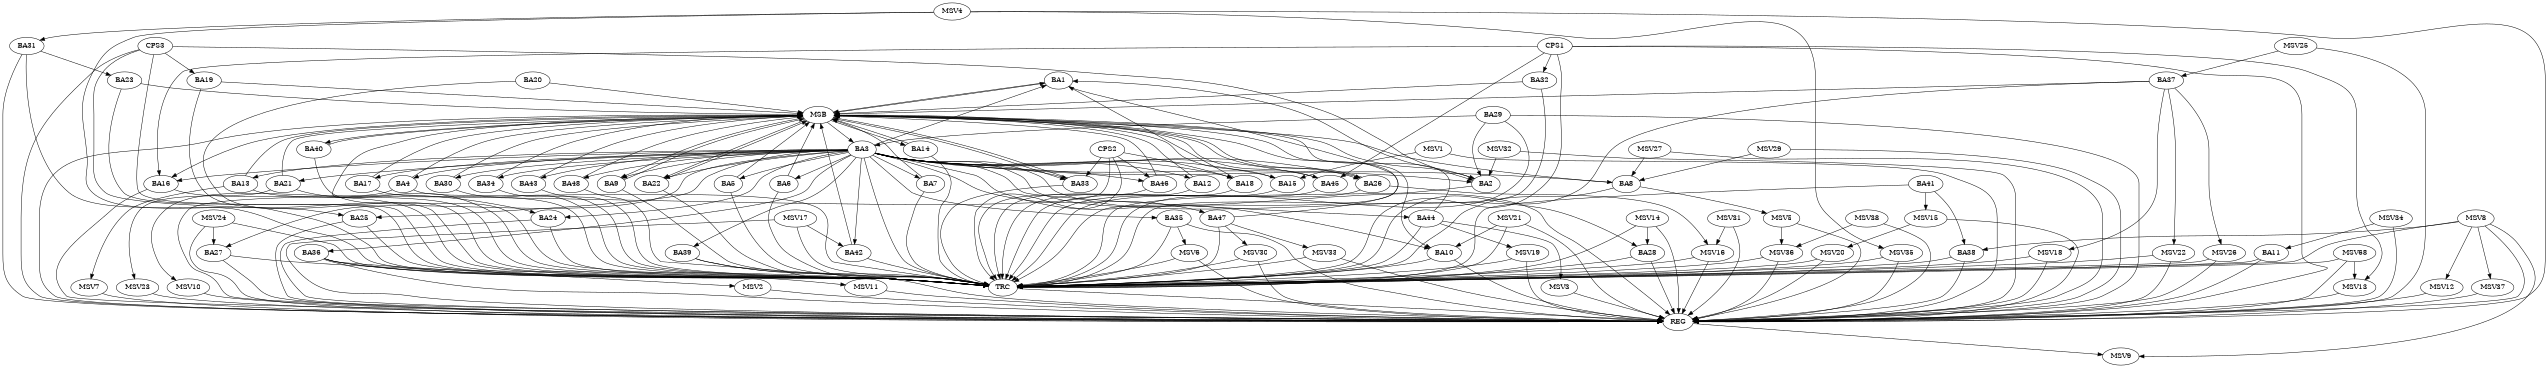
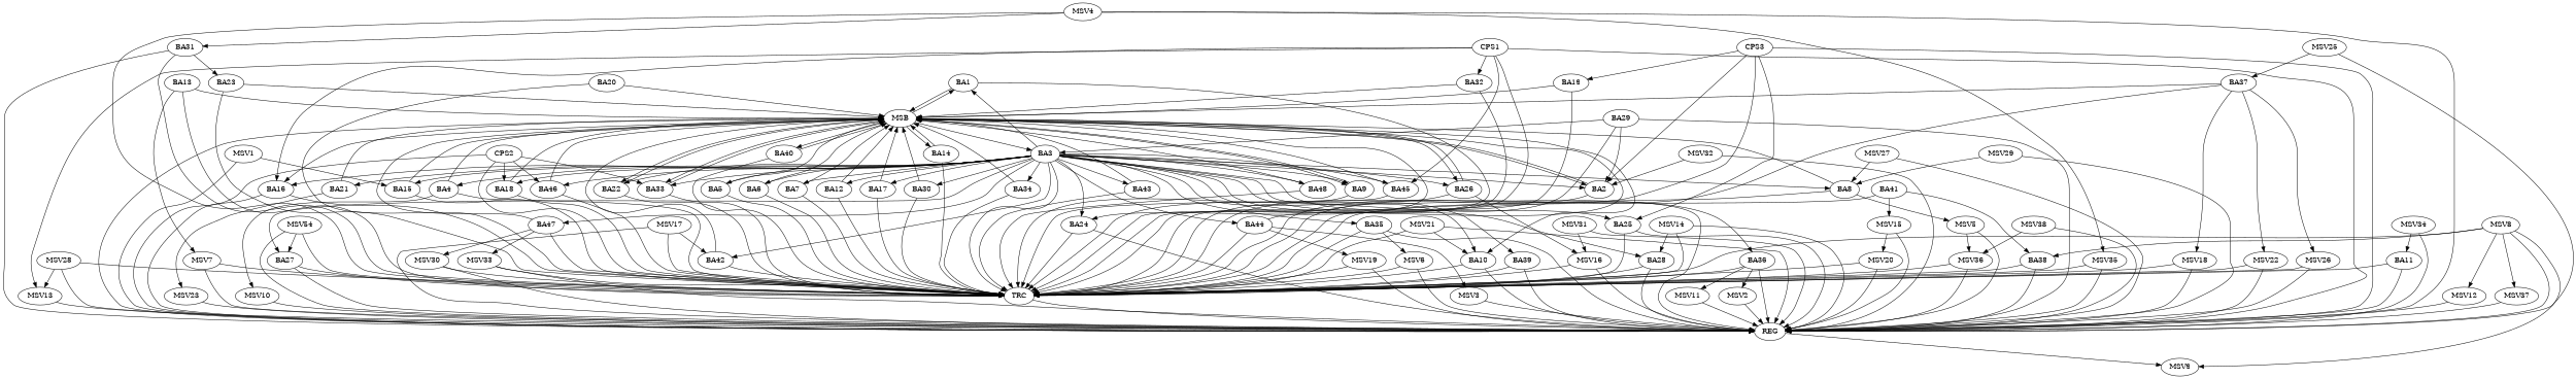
  strict digraph {
    n1 [label=BA1]
    n2 [label=MSB]
    n3 [label=TRC]
    n4 [label=BA2]
    n5 [label=BA3]
    n6 [label=BA9]
    n7 [label=BA10]
    n8 [label=BA16]
    n9 [label=BA22]
    n10 [label=BA24]
    n11 [label=BA26]
    n12 [label=BA33]
    n13 [label=REG]
    n14 [label=BA14]
    n15 [label=BA40]
    n16 [label=BA4]
    n17 [label=BA5]
    n18 [label=BA6]
    n19 [label=BA7]
    n20 [label=BA8]
    n21 [label=BA12]
    n22 [label=BA13]
    n23 [label=BA15]
    n24 [label=BA17]
    n25 [label=BA18]
    n26 [label=BA21]
    n27 [label=BA25]
    n28 [label=BA27]
    n29 [label=BA28]
    n30 [label=BA30]
    n31 [label=BA34]
    n32 [label=BA35]
    n33 [label=BA36]
    n34 [label=BA39]
    n35 [label=BA42]
    n36 [label=BA43]
    n37 [label=BA44]
    n38 [label=BA45]
    n39 [label=BA46]
    n40 [label=BA47]
    n41 [label=BA48]
    n42 [label=MSV10]
    n43 [label=MSV5]
    n44 [label=MSV7]
    n45 [label=MSV23]
    n46 [label=MSV16]
    n47 [label=BA29]
    n48 [label=MSV6]
    n49 [label=MSV2]
    n50 [label=MSV11]
    n51 [label=MSV3]
    n52 [label=MSV19]
    n53 [label=MSV30]
    n54 [label=MSV33]
    n55 [label=MSV9]
    n56 [label=MSV36]
    n57 [label=BA11]
    n58 [label=BA19]
    n59 [label=BA20]
    n60 [label=BA23]
    n61 [label=BA31]
    n62 [label=BA32]
    n63 [label=BA37]
    n64 [label=MSV18]
    n65 [label=MSV22]
    n66 [label=MSV26]
    n67 [label=BA38]
    n68 [label=BA41]
    n69 [label=MSV15]
    n70 [label=MSV20]
    n71 [label=CPS1]
    n72 [label=MSV13]
    n73 [label=CPS2]
    n74 [label=CPS3]
    n75 [label=MSV1]
    n76 [label=MSV4]
    n77 [label=MSV35]
    n78 [label=MSV8]
    n79 [label=MSV12]
    n80 [label=MSV37]
    n81 [label=MSV14]
    n82 [label=MSV17]
    n83 [label=MSV21]
-   n84 [label=MSV24]
+   n84 [label=MSV54]
    n85 [label=MSV25]
    n86 [label=MSV27]
-   n87 [label=MSV68]
+   n87 [label=MSV28]
    n88 [label=MSV29]
    n89 [label=MSV31]
    n90 [label=MSV32]
    n91 [label=MSV34]
    n92 [label=MSV38]
    n1 -> n2
    n1 -> n3
    n2 -> n1
    n2 -> n4
    n2 -> n5
    n2 -> n6
    n2 -> n7
    n2 -> n8
    n2 -> n9
    n2 -> n10
    n2 -> n11
    n2 -> n12
    n2 -> n13
    n2 -> n14
    n2 -> n15
    n3 -> n13
-   n4 -> n1
+   n4 -> n2
    n4 -> n3
    n5 -> n1
    n5 -> n3
    n5 -> n4
    n5 -> n6
    n5 -> n7
    n5 -> n8
    n5 -> n9
    n5 -> n10
    n5 -> n11
    n5 -> n12
    n5 -> n13
    n5 -> n16
    n5 -> n17
    n5 -> n18
    n5 -> n19
    n5 -> n20
    n5 -> n21
-   n5 -> n22
    n5 -> n23
    n5 -> n24
    n5 -> n25
    n5 -> n26
    n5 -> n27
    n5 -> n28
    n5 -> n29
    n5 -> n30
    n5 -> n31
    n5 -> n32
    n5 -> n33
    n5 -> n34
    n5 -> n35
    n5 -> n36
    n5 -> n37
    n5 -> n38
    n5 -> n39
    n5 -> n40
    n5 -> n41
    n6 -> n2
    n6 -> n3
    n7 -> n3
    n7 -> n13
    n8 -> n3
    n8 -> n13
    n9 -> n2
    n9 -> n3
    n10 -> n3
    n10 -> n13
    n11 -> n2
    n11 -> n3
    n11 -> n46
    n12 -> n2
    n12 -> n3
    n13 -> n55
    n14 -> n2
    n14 -> n3
    n15 -> n2
    n15 -> n3
    n16 -> n2
    n16 -> n3
    n16 -> n42
    n17 -> n2
    n17 -> n3
    n18 -> n2
    n18 -> n3
    n19 -> n2
    n19 -> n3
    n20 -> n2
    n20 -> n3
    n20 -> n43
    n21 -> n2
    n21 -> n3
    n22 -> n2
    n22 -> n3
    n22 -> n44
    n23 -> n2
    n23 -> n3
    n24 -> n2
    n24 -> n3
-   n25 -> n1
+   n25 -> n2
    n25 -> n3
    n26 -> n2
-   n26 -> n3
+   n44 -> n3
    n26 -> n45
    n27 -> n3
    n27 -> n13
    n28 -> n3
    n28 -> n13
    n29 -> n3
    n29 -> n13
    n30 -> n2
    n30 -> n3
    n31 -> n2
    n31 -> n3
    n32 -> n3
    n32 -> n13
    n32 -> n48
    n33 -> n3
    n33 -> n13
    n33 -> n49
    n33 -> n50
    n34 -> n3
    n34 -> n13
    n35 -> n2
    n35 -> n3
    n36 -> n2
    n36 -> n3
    n37 -> n2
    n37 -> n3
    n37 -> n51
    n37 -> n52
    n38 -> n2
    n38 -> n3
    n39 -> n2
    n39 -> n3
    n40 -> n2
    n40 -> n3
    n40 -> n53
    n40 -> n54
    n41 -> n2
    n41 -> n3
    n42 -> n13
    n43 -> n13
    n43 -> n56
    n44 -> n13
    n45 -> n13
    n46 -> n3
    n46 -> n13
    n47 -> n3
    n47 -> n4
    n47 -> n5
    n47 -> n13
    n48 -> n3
    n48 -> n13
    n49 -> n13
    n50 -> n13
    n51 -> n13
    n52 -> n3
    n52 -> n13
    n53 -> n3
    n53 -> n13
    n54 -> n3
    n54 -> n13
    n56 -> n3
    n56 -> n13
    n57 -> n3
    n57 -> n13
    n58 -> n2
    n58 -> n3
    n59 -> n2
    n59 -> n3
    n60 -> n2
    n60 -> n3
    n61 -> n3
    n61 -> n13
    n61 -> n60
    n62 -> n2
    n62 -> n3
    n63 -> n2
    n63 -> n3
    n63 -> n64
    n63 -> n65
    n63 -> n66
    n64 -> n3
    n64 -> n13
    n65 -> n3
    n65 -> n13
    n66 -> n3
    n66 -> n13
    n67 -> n3
    n67 -> n13
    n68 -> n3
    n68 -> n67
    n68 -> n69
    n69 -> n13
    n69 -> n70
    n70 -> n3
    n70 -> n13
    n71 -> n3
    n71 -> n8
    n71 -> n13
    n71 -> n38
    n71 -> n62
    n71 -> n72
    n72 -> n13
    n73 -> n3
    n73 -> n12
    n73 -> n13
    n73 -> n25
    n73 -> n39
    n74 -> n3
    n74 -> n4
    n74 -> n13
    n74 -> n27
    n74 -> n58
    n75 -> n13
    n75 -> n23
    n76 -> n3
    n76 -> n13
    n76 -> n61
    n76 -> n77
    n77 -> n3
    n77 -> n13
    n78 -> n3
    n78 -> n13
    n78 -> n55
    n78 -> n67
    n78 -> n79
    n78 -> n80
    n79 -> n13
    n80 -> n13
    n81 -> n3
    n81 -> n13
    n81 -> n29
    n82 -> n3
    n82 -> n13
    n82 -> n35
    n83 -> n3
    n83 -> n7
    n83 -> n13
    n84 -> n3
    n84 -> n13
    n84 -> n28
    n85 -> n13
    n85 -> n63
    n86 -> n13
    n86 -> n20
    n87 -> n3
    n87 -> n13
    n87 -> n72
    n88 -> n13
    n88 -> n20
    n89 -> n13
    n89 -> n46
    n90 -> n4
    n90 -> n13
    n91 -> n13
    n91 -> n57
    n92 -> n13
    n92 -> n56
  }
